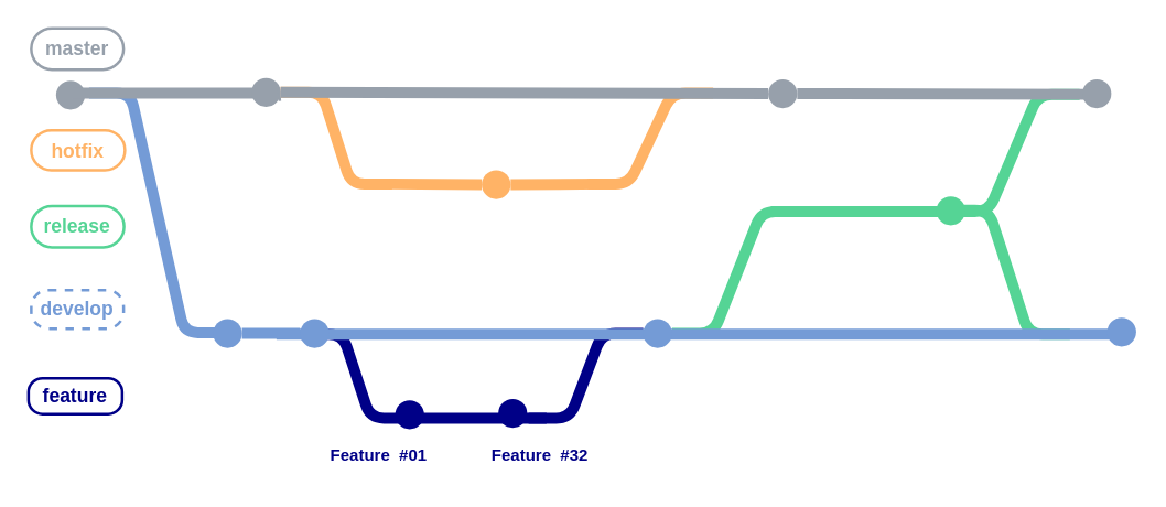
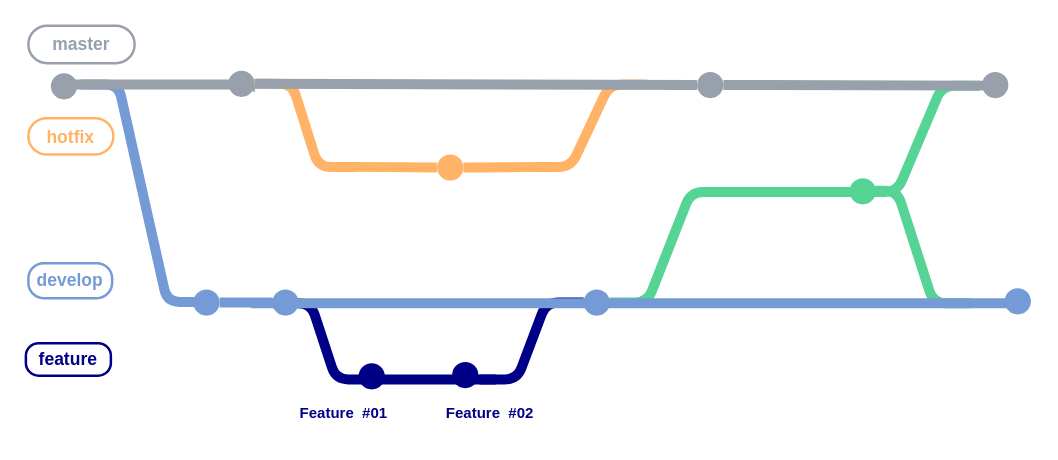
  <mxCell id="0" />
  <mxCell id="1" parent="0" />
  <mxCell id="2" value="" style="endArrow=none;html=1;strokeColor=#FFB366;strokeWidth=8;fillColor=#cce5ff;edgeStyle=entityRelationEdgeStyle;" parent="1" edge="1"><mxGeometry width="50" height="50" relative="1" as="geometry"><mxPoint x="426" y="133" as="sourcePoint" /><mxPoint x="517" y="67" as="targetPoint" /></mxGeometry></mxCell>
  <mxCell id="3" value="" style="endArrow=none;html=1;strokeColor=#55D495;strokeWidth=8;fillColor=#cce5ff;edgeStyle=entityRelationEdgeStyle;" parent="1" edge="1"><mxGeometry width="50" height="50" relative="1" as="geometry"><mxPoint x="687" y="152" as="sourcePoint" /><mxPoint x="776" y="242" as="targetPoint" /></mxGeometry></mxCell>
  <mxCell id="4" value="" style="endArrow=none;html=1;strokeColor=#55D495;strokeWidth=8;fillColor=#cce5ff;edgeStyle=entityRelationEdgeStyle;" parent="1" edge="1"><mxGeometry width="50" height="50" relative="1" as="geometry"><mxPoint x="687" y="153" as="sourcePoint" /><mxPoint x="783" y="68" as="targetPoint" /></mxGeometry></mxCell>
  <mxCell id="5" value="" style="endArrow=none;html=1;strokeColor=#000087;strokeWidth=8;fillColor=#cce5ff;edgeStyle=entityRelationEdgeStyle;entryX=0;entryY=0.5;entryDx=0;entryDy=0;" parent="1" target="21" edge="1"><mxGeometry width="50" height="50" relative="1" as="geometry"><mxPoint x="383" y="303" as="sourcePoint" /><mxPoint x="463" y="364" as="targetPoint" /></mxGeometry></mxCell>
  <mxCell id="6" value="" style="endArrow=none;html=1;strokeColor=#FFB366;strokeWidth=8;fillColor=#cce5ff;edgeStyle=entityRelationEdgeStyle;" parent="1" source="27" edge="1"><mxGeometry width="50" height="50" relative="1" as="geometry"><mxPoint x="207" y="69" as="sourcePoint" /><mxPoint x="284" y="133" as="targetPoint" /></mxGeometry></mxCell>
  <mxCell id="7" value="" style="endArrow=none;html=1;strokeColor=#55D495;strokeWidth=8;fillColor=#cce5ff;edgeStyle=entityRelationEdgeStyle;" parent="1" source="21" edge="1"><mxGeometry width="50" height="50" relative="1" as="geometry"><mxPoint x="477.18" y="230" as="sourcePoint" /><mxPoint x="582" y="153" as="targetPoint" /></mxGeometry></mxCell>
  <mxCell id="8" value="" style="endArrow=none;html=1;strokeColor=#000087;strokeWidth=8;fillColor=#cce5ff;edgeStyle=entityRelationEdgeStyle;" parent="1" edge="1"><mxGeometry width="50" height="50" relative="1" as="geometry"><mxPoint x="218" y="242" as="sourcePoint" /><mxPoint x="298" y="303" as="targetPoint" /></mxGeometry></mxCell>
  <mxCell id="9" value="" style="endArrow=none;html=1;strokeWidth=8;fillColor=#eeeeee;strokeColor=#97A0AB;" parent="1" source="36" edge="1"><mxGeometry width="50" height="50" relative="1" as="geometry"><mxPoint x="201" y="68" as="sourcePoint" /><mxPoint x="790" y="68" as="targetPoint" /></mxGeometry></mxCell>
  <mxCell id="10" value="" style="ellipse;whiteSpace=wrap;html=1;aspect=fixed;fillColor=#97A0AB;strokeColor=none;" parent="1" vertex="1"><mxGeometry x="40" y="58" width="21" height="21" as="geometry" /></mxCell>
  <mxCell id="11" value="" style="endArrow=none;html=1;strokeColor=#749BD6;strokeWidth=8;fillColor=#cce5ff;edgeStyle=entityRelationEdgeStyle;" parent="1" edge="1"><mxGeometry width="50" height="50" relative="1" as="geometry"><mxPoint x="64" y="67" as="sourcePoint" /><mxPoint x="163" y="241" as="targetPoint" /></mxGeometry></mxCell>
  <mxCell id="12" value="" style="endArrow=none;html=1;strokeWidth=8;fillColor=#eeeeee;strokeColor=#749BD6;movable=0;resizable=0;rotatable=0;deletable=0;editable=0;connectable=0;" parent="1" edge="1"><mxGeometry width="50" height="50" relative="1" as="geometry"><mxPoint x="200" y="242" as="sourcePoint" /><mxPoint x="812" y="242" as="targetPoint" /></mxGeometry></mxCell>
- <mxCell id="13" value="&lt;font color=&quot;#749bd6&quot; size=&quot;1&quot;&gt;&lt;b style=&quot;font-size: 14px&quot;&gt;develop&lt;/b&gt;&lt;/font&gt;" style="rounded=1;whiteSpace=wrap;html=1;fillColor=none;arcSize=44;strokeColor=#749BD6;strokeWidth=2;dashed=1;" parent="1" vertex="1"><mxGeometry x="22" y="210" width="67" height="28" as="geometry" /></mxCell>
+ <mxCell id="13" value="&lt;font color=&quot;#749bd6&quot; size=&quot;1&quot;&gt;&lt;b style=&quot;font-size: 14px&quot;&gt;develop&lt;/b&gt;&lt;/font&gt;" style="rounded=1;whiteSpace=wrap;html=1;fillColor=none;arcSize=44;strokeColor=#749BD6;strokeWidth=2;" parent="1" vertex="1"><mxGeometry x="22" y="210" width="67" height="28" as="geometry" /></mxCell>
  <mxCell id="14" value="" style="endArrow=none;html=1;strokeWidth=8;fillColor=#eeeeee;strokeColor=#97A0AB;" parent="1" edge="1"><mxGeometry width="50" height="50" relative="1" as="geometry"><mxPoint x="52" y="67" as="sourcePoint" /><mxPoint x="199" y="67" as="targetPoint" /></mxGeometry></mxCell>
  <mxCell id="15" value="" style="ellipse;whiteSpace=wrap;html=1;aspect=fixed;fillColor=#749BD6;strokeColor=none;strokeWidth=1;" parent="1" vertex="1"><mxGeometry x="154" y="231" width="21" height="21" as="geometry" /></mxCell>
  <mxCell id="16" value="" style="ellipse;whiteSpace=wrap;html=1;aspect=fixed;fillColor=#749BD6;strokeColor=none;" parent="1" vertex="1"><mxGeometry x="217.18" y="231" width="21" height="21" as="geometry" /></mxCell>
  <mxCell id="17" value="" style="endArrow=none;html=1;strokeWidth=8;fillColor=#eeeeee;strokeColor=#749BD6;movable=0;resizable=0;rotatable=0;deletable=0;editable=0;connectable=0;" parent="1" source="15" target="16" edge="1"><mxGeometry width="50" height="50" relative="1" as="geometry"><mxPoint x="145" y="203" as="sourcePoint" /><mxPoint x="671" y="202" as="targetPoint" /></mxGeometry></mxCell>
  <mxCell id="18" value="&lt;font color=&quot;#000087&quot; size=&quot;1&quot;&gt;&lt;b style=&quot;font-size: 14px&quot;&gt;feature&lt;/b&gt;&lt;/font&gt;" style="rounded=1;whiteSpace=wrap;html=1;fillColor=none;arcSize=39;strokeColor=#000087;strokeWidth=2;" parent="1" vertex="1"><mxGeometry x="20" y="274" width="68" height="26" as="geometry" /></mxCell>
  <mxCell id="19" value="" style="ellipse;whiteSpace=wrap;html=1;aspect=fixed;fillColor=#000087;strokeColor=none;" parent="1" vertex="1"><mxGeometry x="286.18" y="290" width="21" height="21" as="geometry" /></mxCell>
  <mxCell id="20" value="&lt;font size=&quot;1&quot; color=&quot;#000087&quot;&gt;&lt;b style=&quot;font-size: 12px&quot;&gt;Feature&amp;nbsp; #01&lt;/b&gt;&lt;/font&gt;" style="text;html=1;strokeColor=none;fillColor=none;align=center;verticalAlign=middle;whiteSpace=wrap;rounded=0;shadow=0;" parent="1" vertex="1"><mxGeometry x="230" y="313" width="89" height="33" as="geometry" /></mxCell>
  <mxCell id="21" value="" style="ellipse;whiteSpace=wrap;html=1;aspect=fixed;fillColor=#749BD6;strokeColor=none;" parent="1" vertex="1"><mxGeometry x="466.18" y="231" width="21" height="21" as="geometry" /></mxCell>
- <mxCell id="22" value="&lt;font size=&quot;1&quot; color=&quot;#000087&quot;&gt;&lt;b style=&quot;font-size: 12px&quot;&gt;Feature&amp;nbsp; #32&lt;/b&gt;&lt;/font&gt;" style="text;html=1;strokeColor=none;fillColor=none;align=center;verticalAlign=middle;whiteSpace=wrap;rounded=0;shadow=0;" parent="1" vertex="1"><mxGeometry x="352" y="318" width="79" height="24" as="geometry" /></mxCell>
+ <mxCell id="22" value="&lt;font size=&quot;1&quot; color=&quot;#000087&quot;&gt;&lt;b style=&quot;font-size: 12px&quot;&gt;Feature&amp;nbsp; #02&lt;/b&gt;&lt;/font&gt;" style="text;html=1;strokeColor=none;fillColor=none;align=center;verticalAlign=middle;whiteSpace=wrap;rounded=0;shadow=0;" parent="1" vertex="1"><mxGeometry x="352" y="318" width="79" height="24" as="geometry" /></mxCell>
  <mxCell id="23" value="" style="endArrow=none;html=1;strokeWidth=8;fillColor=#eeeeee;strokeColor=#55D495;" parent="1" edge="1"><mxGeometry width="50" height="50" relative="1" as="geometry"><mxPoint x="559" y="153" as="sourcePoint" /><mxPoint x="689" y="153" as="targetPoint" /></mxGeometry></mxCell>
- <mxCell id="24" value="&lt;font color=&quot;#55d495&quot; size=&quot;1&quot;&gt;&lt;b style=&quot;font-size: 14px&quot;&gt;release&lt;/b&gt;&lt;/font&gt;" style="rounded=1;whiteSpace=wrap;html=1;fillColor=none;arcSize=50;strokeColor=#55D495;strokeWidth=2;" parent="1" vertex="1"><mxGeometry x="22" y="149" width="67.37" height="30" as="geometry" /></mxCell>
  <mxCell id="25" value="&lt;font color=&quot;#ffb366&quot; size=&quot;1&quot;&gt;&lt;b style=&quot;font-size: 14px&quot;&gt;hotfix&lt;/b&gt;&lt;/font&gt;" style="rounded=1;whiteSpace=wrap;html=1;fillColor=none;arcSize=50;strokeColor=#FFB366;strokeWidth=2;" parent="1" vertex="1"><mxGeometry x="22" y="94" width="68" height="29" as="geometry" /></mxCell>
- <mxCell id="26" value="&lt;b&gt;&lt;font color=&quot;#97a0ab&quot; style=&quot;font-size: 14px&quot;&gt;master&lt;/font&gt;&lt;/b&gt;" style="rounded=1;whiteSpace=wrap;html=1;fillColor=none;arcSize=50;strokeColor=#97A0AB;strokeWidth=2;" parent="1" vertex="1"><mxGeometry x="22" y="20" width="67" height="30" as="geometry" /></mxCell>
+ <mxCell id="26" value="&lt;b&gt;&lt;font color=&quot;#97a0ab&quot; style=&quot;font-size: 14px&quot;&gt;master&lt;/font&gt;&lt;/b&gt;" style="rounded=1;whiteSpace=wrap;html=1;fillColor=none;arcSize=50;strokeColor=#97A0AB;strokeWidth=2;" parent="1" vertex="1"><mxGeometry x="22" y="20" width="85" height="30" as="geometry" /></mxCell>
  <mxCell id="27" value="" style="ellipse;whiteSpace=wrap;html=1;aspect=fixed;fillColor=#97A0AB;strokeColor=none;" parent="1" vertex="1"><mxGeometry x="182" y="56" width="21" height="21" as="geometry" /></mxCell>
  <mxCell id="28" value="" style="endArrow=none;html=1;strokeWidth=10;fillColor=#eeeeee;strokeColor=#97A0AB;" parent="1" target="27" edge="1"><mxGeometry width="50" height="50" relative="1" as="geometry"><mxPoint x="201" y="68" as="sourcePoint" /><mxPoint x="578" y="66" as="targetPoint" /></mxGeometry></mxCell>
  <mxCell id="29" value="" style="ellipse;whiteSpace=wrap;html=1;aspect=fixed;fillColor=#000087;strokeColor=none;" parent="1" vertex="1"><mxGeometry x="361" y="289" width="21" height="21" as="geometry" /></mxCell>
  <mxCell id="30" value="" style="endArrow=none;html=1;strokeColor=#000087;strokeWidth=8;" parent="1" edge="1"><mxGeometry width="50" height="50" relative="1" as="geometry"><mxPoint x="298" y="303" as="sourcePoint" /><mxPoint x="396" y="303" as="targetPoint" /></mxGeometry></mxCell>
  <mxCell id="31" value="" style="endArrow=none;html=1;strokeColor=#FFB366;strokeWidth=8;" parent="1" source="33" edge="1"><mxGeometry width="50" height="50" relative="1" as="geometry"><mxPoint x="282" y="133" as="sourcePoint" /><mxPoint x="437" y="133" as="targetPoint" /></mxGeometry></mxCell>
  <mxCell id="32" value="" style="ellipse;whiteSpace=wrap;html=1;aspect=fixed;fillColor=#55D495;strokeColor=none;" parent="1" vertex="1"><mxGeometry x="679" y="142" width="21" height="21" as="geometry" /></mxCell>
  <mxCell id="33" value="" style="ellipse;whiteSpace=wrap;html=1;aspect=fixed;fillColor=#FFB366;strokeColor=none;" parent="1" vertex="1"><mxGeometry x="349" y="123" width="21" height="21" as="geometry" /></mxCell>
  <mxCell id="34" value="" style="endArrow=none;html=1;strokeColor=#FFB366;strokeWidth=8;" parent="1" target="33" edge="1"><mxGeometry width="50" height="50" relative="1" as="geometry"><mxPoint x="282" y="133" as="sourcePoint" /><mxPoint x="437" y="133" as="targetPoint" /></mxGeometry></mxCell>
  <mxCell id="35" value="" style="ellipse;whiteSpace=wrap;html=1;aspect=fixed;fillColor=#97A0AB;strokeColor=none;" parent="1" vertex="1"><mxGeometry x="785" y="57" width="21" height="21" as="geometry" /></mxCell>
  <mxCell id="36" value="" style="ellipse;whiteSpace=wrap;html=1;aspect=fixed;fillColor=#97A0AB;strokeColor=none;" parent="1" vertex="1"><mxGeometry x="557" y="57" width="21" height="21" as="geometry" /></mxCell>
  <mxCell id="37" value="" style="endArrow=none;html=1;strokeWidth=8;fillColor=#eeeeee;strokeColor=#97A0AB;" parent="1" source="27" target="36" edge="1"><mxGeometry width="50" height="50" relative="1" as="geometry"><mxPoint x="203" y="66.523" as="sourcePoint" /><mxPoint x="790" y="68" as="targetPoint" /></mxGeometry></mxCell>
  <mxCell id="38" value="" style="ellipse;whiteSpace=wrap;html=1;aspect=fixed;fillColor=#749BD6;strokeColor=none;" parent="1" vertex="1"><mxGeometry x="803" y="230" width="21" height="21" as="geometry" /></mxCell>
